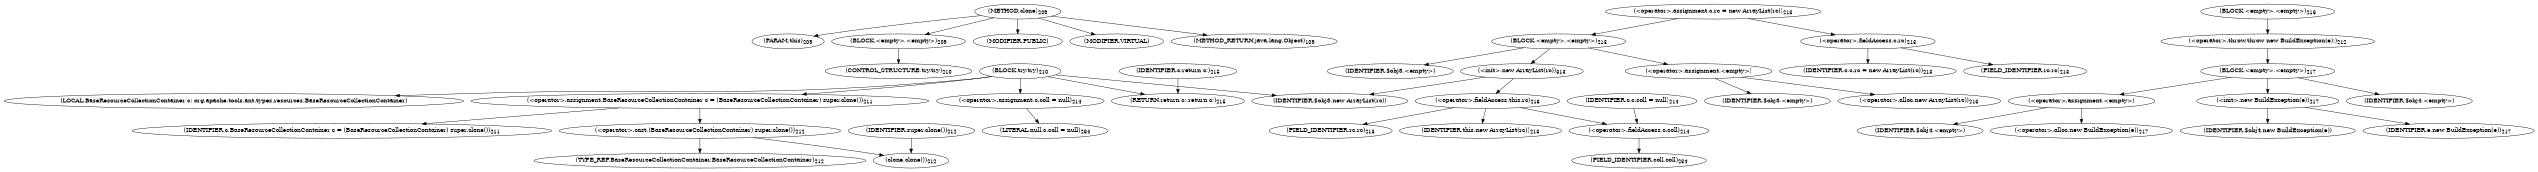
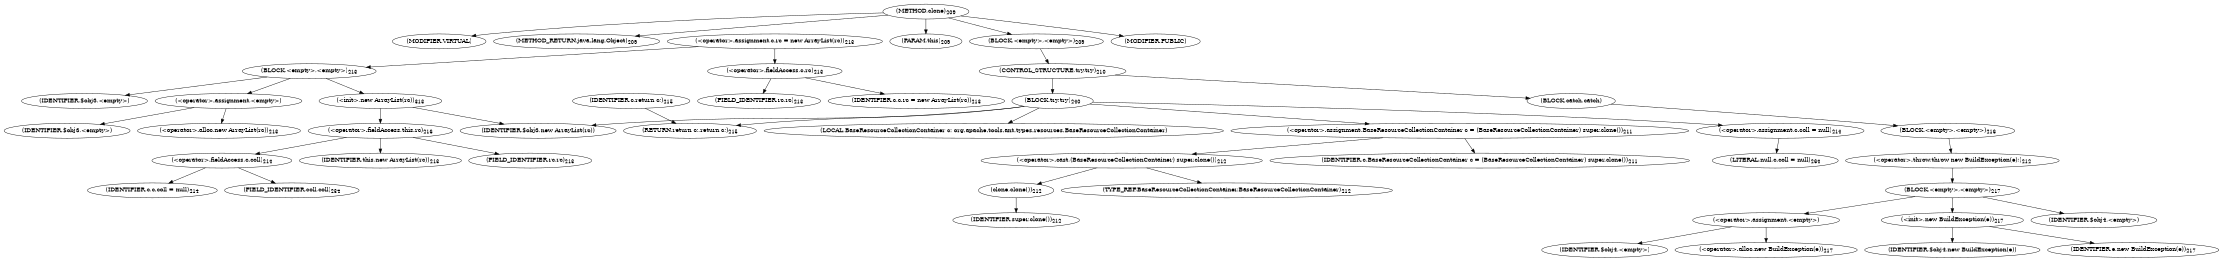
  digraph {
    n1 [label=<(METHOD,clone)<SUB>209</SUB>>]
    n2 [label=<(PARAM,this)<SUB>209</SUB>>]
    n3 [label=<(BLOCK,&lt;empty&gt;,&lt;empty&gt;)<SUB>209</SUB>>]
    n4 [label=<(MODIFIER,PUBLIC)>]
    n5 [label=<(MODIFIER,VIRTUAL)>]
-   n6 [label=<(METHOD_RETURN,java.lang.Object)<SUB>109</SUB>>]
+   n6 [label=<(METHOD_RETURN,java.lang.Object)<SUB>209</SUB>>]
    n7 [label=<(CONTROL_STRUCTURE,try,try)<SUB>210</SUB>>]
-   n8 [label=<(BLOCK,try,try)<SUB>210</SUB>>]
+   n8 [label=<(BLOCK,try,try)<SUB>240</SUB>>]
+   n9 [label=<(BLOCK,catch,catch)>]
    n10 [label=<(LOCAL,BaseResourceCollectionContainer c: org.apache.tools.ant.types.resources.BaseResourceCollectionContainer)>]
    n11 [label=<(&lt;operator&gt;.assignment,BaseResourceCollectionContainer c = (BaseResourceCollectionContainer) super.clone())<SUB>211</SUB>>]
    n12 [label=<(&lt;operator&gt;.assignment,c.coll = null)<SUB>214</SUB>>]
    n13 [label=<(RETURN,return c;,return c;)<SUB>215</SUB>>]
    n14 [label=<(IDENTIFIER,$obj3,new ArrayList(rc))>]
    n15 [label=<(BLOCK,&lt;empty&gt;,&lt;empty&gt;)<SUB>216</SUB>>]
    n16 [label=<(IDENTIFIER,c,BaseResourceCollectionContainer c = (BaseResourceCollectionContainer) super.clone())<SUB>211</SUB>>]
    n17 [label=<(&lt;operator&gt;.cast,(BaseResourceCollectionContainer) super.clone())<SUB>212</SUB>>]
    n18 [label=<(&lt;operator&gt;.assignment,c.rc = new ArrayList(rc))<SUB>213</SUB>>]
    n19 [label=<(&lt;operator&gt;.fieldAccess,c.rc)<SUB>213</SUB>>]
    n20 [label=<(BLOCK,&lt;empty&gt;,&lt;empty&gt;)<SUB>213</SUB>>]
    n21 [label=<(LITERAL,null,c.coll = null)<SUB>264</SUB>>]
    n22 [label=<(TYPE_REF,BaseResourceCollectionContainer,BaseResourceCollectionContainer)<SUB>212</SUB>>]
    n23 [label=<(clone,clone())<SUB>212</SUB>>]
    n24 [label=<(IDENTIFIER,super,clone())<SUB>212</SUB>>]
    n25 [label=<(IDENTIFIER,c,c.rc = new ArrayList(rc))<SUB>213</SUB>>]
    n26 [label=<(FIELD_IDENTIFIER,rc,rc)<SUB>213</SUB>>]
    n27 [label=<(&lt;operator&gt;.assignment,&lt;empty&gt;)>]
    n28 [label=<(&lt;init&gt;,new ArrayList(rc))<SUB>313</SUB>>]
    n29 [label=<(IDENTIFIER,$obj3,&lt;empty&gt;)>]
    n30 [label=<(IDENTIFIER,$obj3,&lt;empty&gt;)>]
    n31 [label=<(&lt;operator&gt;.alloc,new ArrayList(rc))<SUB>213</SUB>>]
    n32 [label=<(&lt;operator&gt;.fieldAccess,this.rc)<SUB>216</SUB>>]
    n33 [label=<(IDENTIFIER,this,new ArrayList(rc))<SUB>213</SUB>>]
    n34 [label=<(FIELD_IDENTIFIER,rc,rc)<SUB>213</SUB>>]
    n35 [label=<(&lt;operator&gt;.fieldAccess,c.coll)<SUB>214</SUB>>]
    n36 [label=<(IDENTIFIER,c,c.coll = null)<SUB>214</SUB>>]
    n37 [label=<(FIELD_IDENTIFIER,coll,coll)<SUB>234</SUB>>]
    n38 [label=<(IDENTIFIER,c,return c;)<SUB>215</SUB>>]
    n39 [label=<(&lt;operator&gt;.throw,throw new BuildException(e);)<SUB>212</SUB>>]
    n40 [label=<(BLOCK,&lt;empty&gt;,&lt;empty&gt;)<SUB>217</SUB>>]
    n41 [label=<(&lt;operator&gt;.assignment,&lt;empty&gt;)>]
    n42 [label=<(&lt;init&gt;,new BuildException(e))<SUB>217</SUB>>]
    n43 [label=<(IDENTIFIER,$obj4,&lt;empty&gt;)>]
    n44 [label=<(IDENTIFIER,$obj4,&lt;empty&gt;)>]
    n45 [label=<(&lt;operator&gt;.alloc,new BuildException(e))<SUB>217</SUB>>]
    n46 [label=<(IDENTIFIER,$obj4,new BuildException(e))>]
    n47 [label=<(IDENTIFIER,e,new BuildException(e))<SUB>217</SUB>>]
    n1 -> n2
    n1 -> n3
    n1 -> n4
    n1 -> n5
    n1 -> n6
    n3 -> n7
+   n7 -> n8
+   n7 -> n9
    n8 -> n10
    n8 -> n11
    n8 -> n12
    n8 -> n13
    n8 -> n14
+   n9 -> n15
    n11 -> n16
    n11 -> n17
    n12 -> n21
    n15 -> n39
    n17 -> n22
    n17 -> n23
    n18 -> n19
    n18 -> n20
    n19 -> n25
    n19 -> n26
    n20 -> n27
    n20 -> n28
    n20 -> n29
-   n24 -> n23
+   n23 -> n24
    n27 -> n30
    n27 -> n31
    n28 -> n14
    n28 -> n32
    n32 -> n33
    n32 -> n34
    n32 -> n35
-   n36 -> n35
+   n35 -> n36
    n35 -> n37
    n38 -> n13
    n39 -> n40
    n40 -> n41
    n40 -> n42
    n40 -> n43
    n41 -> n44
    n41 -> n45
    n42 -> n46
    n42 -> n47
  }
